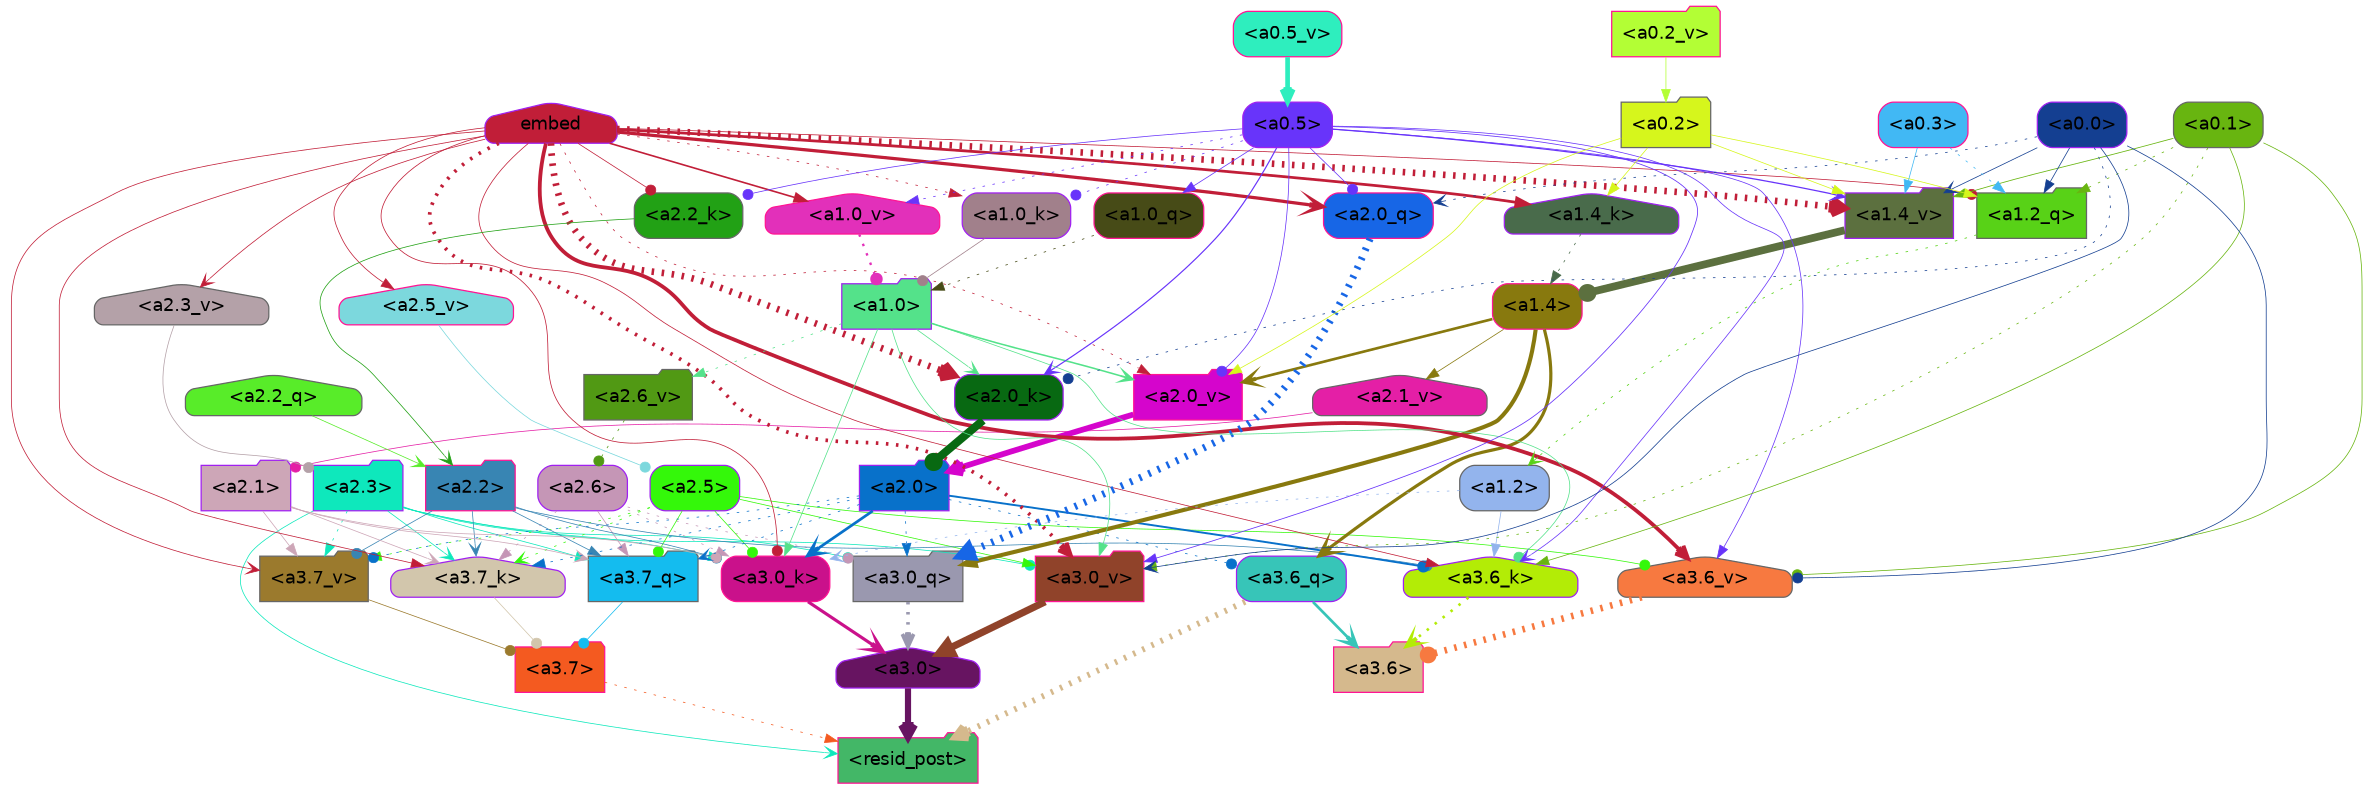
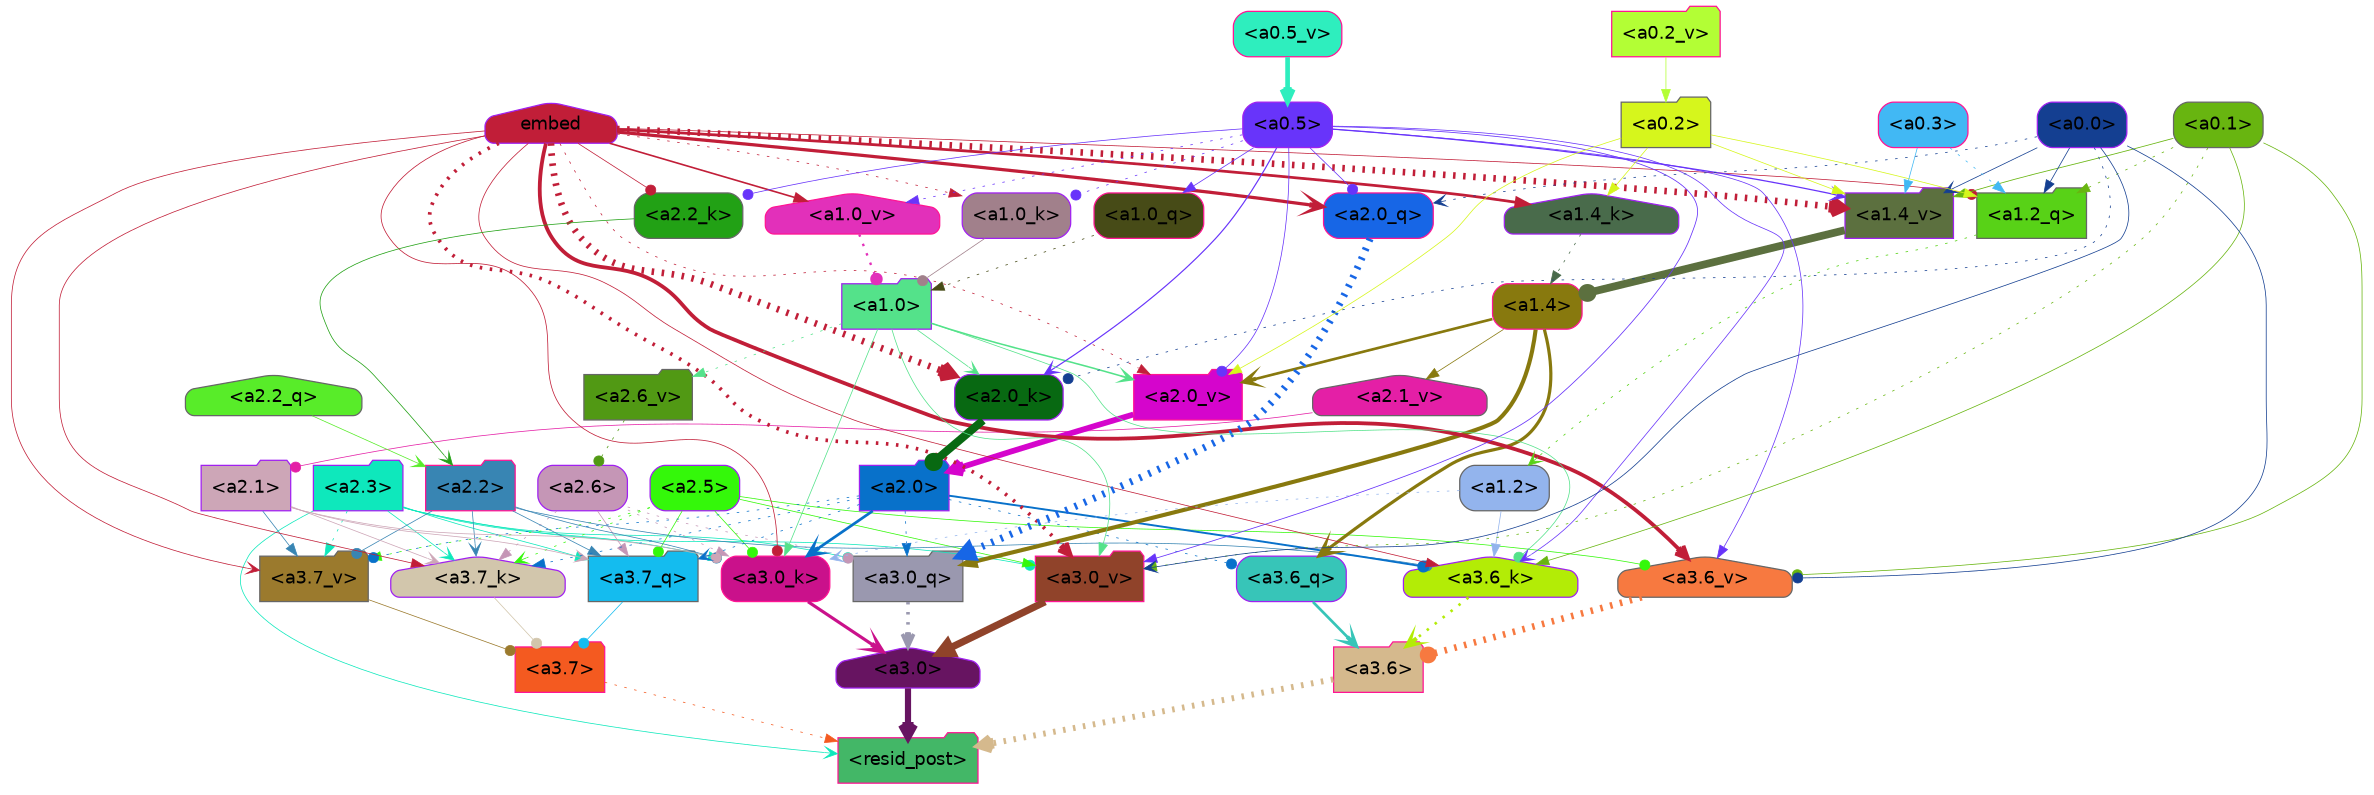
  strict digraph {
    splines=true
    node [color=purple fontname=Helvetica shape=folder style="filled, rounded"]
    edge [arrowhead=normal color="#c11e38" penwidth=0.6 style=bold]
    "<a3.7>" [color=deeppink fillcolor="#f45a20"]
    "<resid_post>" [color=deeppink fillcolor="#43b767"]
    "<a3.6>" [color=deeppink fillcolor="#d5b98d"]
    "<a3.0>" [fillcolor="#671461" shape=house]
    "<a2.3>" [fillcolor="#0ee8bc"]
    "<a3.7_q>" [color=gray40 fillcolor="#14bcef"]
    "<a3.0_q>" [color=gray40 fillcolor="#9a98af"]
    "<a3.7_k>" [fillcolor="#d2c6ac" shape=house]
    "<a3.0_k>" [color=deeppink fillcolor="#ca118b" shape=box]
    "<a3.7_v>" [color=gray40 fillcolor="#9b7a2d"]
    "<a3.0_v>" [color=deeppink fillcolor="#90432a"]
    "<a3.6_q>" [fillcolor="#37c5b8" shape=box]
    "<a3.6_k>" [fillcolor="#b3ec06" shape=house]
    "<a3.6_v>" [color=gray40 fillcolor="#f77940" shape=house]
    "<a2.6>" [fillcolor="#c596b6" shape=box]
    "<a2.5>" [fillcolor="#34f80a" shape=box]
    "<a2.2>" [color=deeppink fillcolor="#3885b3"]
    "<a2.1>" [fillcolor="#cda6b7"]
    "<a2.0>" [fillcolor="#0871ca"]
    "<a1.4>" [color=deeppink fillcolor="#88790e" shape=box]
    "<a2.1_v>" [color=gray40 fillcolor="#e41fa6" shape=house]
    "<a2.0_v>" [color=deeppink fillcolor="#d505cc"]
    "<a2.6_v>" [color=gray40 fillcolor="#519914"]
    embed [fillcolor="#c11e38" shape=house]
    "<a2.0_q>" [color=deeppink fillcolor="#1766e6" shape=box]
    "<a2.2_k>" [color=gray40 fillcolor="#22a115" shape=box]
    "<a2.0_k>" [fillcolor="#086912" shape=box]
-   "<a2.5_v>" [color=deeppink fillcolor="#7cd8dd" shape=house]
-   "<a2.3_v>" [color=gray40 fillcolor="#b4a1a8" shape=house]
    "<a1.2_q>" [color=gray40 fillcolor="#58d217"]
    "<a1.4_k>" [fillcolor="#496b4b" shape=house]
    "<a1.0_k>" [fillcolor="#a1808b" shape=box]
    "<a1.4_v>" [fillcolor="#5c703f"]
    "<a1.0_v>" [color=deeppink fillcolor="#e230ba" shape=house]
    "<a1.2>" [color=gray40 fillcolor="#93b4ed" shape=box]
    "<a1.0>" [fillcolor="#54e28a"]
    "<a0.5>" [fillcolor="#6834fa" shape=box]
    "<a1.0_q>" [color=deeppink fillcolor="#474b17" shape=box]
    "<a0.1>" [color=gray40 fillcolor="#68b510" shape=box]
    "<a0.0>" [fillcolor="#143f91" shape=box]
    "<a2.2_q>" [color=gray40 fillcolor="#58ec29" shape=house]
    "<a0.2>" [color=gray40 fillcolor="#d6f61c"]
    "<a0.3>" [color=deeppink fillcolor="#41b8f4" shape=box]
    "<a0.5_v>" [color=deeppink fillcolor="#2eeebe" shape=box]
    "<a0.2_v>" [color=deeppink fillcolor="#b3fe35"]
    "<a3.7>" -> "<resid_post>" [color="#f45a20" style=dotted]
-   "<a3.6_q>" -> "<resid_post>" [arrowhead=vee color="#d5b98d" penwidth=4.753257989883423 style=dotted]
+   "<a3.6>" -> "<resid_post>" [arrowhead=vee color="#d5b98d" penwidth=4.753257989883423 style=dotted]
    "<a3.0>" -> "<resid_post>" [arrowhead=vee color="#671461" penwidth=4.90053927898407 style=solid]
    "<a2.3>" -> "<resid_post>" [arrowhead=vee color="#0ee8bc" style=solid]
    "<a2.3>" -> "<a3.7_q>" [color="#0ee8bc"]
    "<a2.3>" -> "<a3.0_q>" [arrowhead=dot color="#0ee8bc" style=solid]
    "<a2.3>" -> "<a3.7_k>" [arrowhead=vee color="#0ee8bc"]
    "<a2.3>" -> "<a3.0_k>" [color="#0ee8bc" style=solid]
    "<a2.3>" -> "<a3.7_v>" [color="#0ee8bc" style=dotted]
    "<a2.3>" -> "<a3.0_v>" [arrowhead=dot color="#0ee8bc"]
    "<a3.7_q>" -> "<a3.7>" [arrowhead=dot color="#14bcef"]
    "<a3.0_q>" -> "<a3.0>" [arrowhead=vee color="#9a98af" penwidth=2.870753765106201 style=dotted]
    "<a3.7_k>" -> "<a3.7>" [arrowhead=dot color="#d2c6ac" style=solid]
    "<a3.0_k>" -> "<a3.0>" [arrowhead=vee color="#ca118b" penwidth=2.520303964614868 style=solid]
    "<a3.7_v>" -> "<a3.7>" [arrowhead=dot color="#9b7a2d"]
    "<a3.0_v>" -> "<a3.0>" [color="#90432a" penwidth=5.680712580680847]
    "<a3.6_q>" -> "<a3.6>" [arrowhead=vee color="#37c5b8" penwidth=2.160832464694977]
    "<a3.6_k>" -> "<a3.6>" [arrowhead=vee color="#b3ec06" penwidth=2.13908451795578 style=dotted]
    "<a3.6_v>" -> "<a3.6>" [arrowhead=dot color="#f77940" penwidth=5.297133803367615 style=dotted]
    "<a2.6>" -> "<a3.7_q>" [color="#c596b6"]
    "<a2.6>" -> "<a3.0_q>" [arrowhead=dot color="#c596b6" style=dotted]
    "<a2.6>" -> "<a3.7_k>" [color="#c596b6" style=dotted]
    "<a2.6>" -> "<a3.0_k>" [color="#c596b6" style=dotted]
    "<a2.5>" -> "<a3.7_q>" [arrowhead=dot color="#34f80a" style=solid]
    "<a2.5>" -> "<a3.7_k>" [arrowhead=vee color="#34f80a" style=dotted]
    "<a2.5>" -> "<a3.0_k>" [arrowhead=dot color="#34f80a"]
    "<a2.5>" -> "<a3.7_v>" [color="#34f80a" style=dotted]
    "<a2.5>" -> "<a3.0_v>" [color="#34f80a"]
    "<a2.5>" -> "<a3.6_v>" [arrowhead=dot color="#34f80a" style=solid]
    "<a2.2>" -> "<a3.7_q>" [color="#3885b3"]
    "<a2.2>" -> "<a3.7_k>" [arrowhead=vee color="#3885b3" style=solid]
    "<a2.2>" -> "<a3.0_k>" [arrowhead=dot color="#3885b3" style=solid]
    "<a2.2>" -> "<a3.7_v>" [arrowhead=dot color="#3885b3"]
    "<a2.2>" -> "<a3.6_k>" [arrowhead=dot color="#3885b3" style=solid]
    "<a2.1>" -> "<a3.7_q>" [arrowhead=vee color="#cda6b7" style=solid]
    "<a2.1>" -> "<a3.7_k>" [arrowhead=vee color="#cda6b7"]
    "<a2.1>" -> "<a3.0_k>" [arrowhead=dot color="#cda6b7" style=solid]
-   "<a2.1>" -> "<a3.7_v>" [color="#cda6b7" style=solid]
+   "<a2.1>" -> "<a3.7_v>" [color="#3885b3" style=solid]
    "<a2.0>" -> "<a3.7_q>" [arrowhead=vee color="#0871ca" style=dotted]
    "<a2.0>" -> "<a3.0_q>" [color="#0871ca" style=dotted]
    "<a2.0>" -> "<a3.7_k>" [color="#0871ca" style=dotted]
    "<a2.0>" -> "<a3.0_k>" [arrowhead=vee color="#0871ca" penwidth=2.172017753124237]
    "<a2.0>" -> "<a3.7_v>" [arrowhead=dot color="#0871ca" style=dotted]
    "<a2.0>" -> "<a3.6_q>" [arrowhead=dot color="#0871ca" style=dotted]
    "<a2.0>" -> "<a3.6_k>" [arrowhead=dot color="#0871ca" penwidth=1.5348684191703796]
    "<a1.4>" -> "<a3.0_q>" [color="#88790e" penwidth=3.2595192790031433]
    "<a1.4>" -> "<a3.6_q>" [arrowhead=vee color="#88790e" penwidth=2.532623291015625]
    "<a1.4>" -> "<a2.1_v>" [color="#88790e"]
    "<a1.4>" -> "<a2.0_v>" [arrowhead=vee color="#88790e" penwidth=2.1199009865522385]
    "<a2.1_v>" -> "<a2.1>" [arrowhead=dot color="#e41fa6"]
    "<a2.0_v>" -> "<a2.0>" [arrowhead=vee color="#d505cc" penwidth=4.592647075653076 style=solid]
    "<a2.6_v>" -> "<a2.6>" [arrowhead=dot color="#519914" style=dotted]
    embed -> "<a3.7_k>" [style=solid]
    embed -> "<a3.0_k>" [arrowhead=dot penwidth=0.6117386221885681]
    embed -> "<a3.7_v>" [arrowhead=vee]
    embed -> "<a3.0_v>" [arrowhead=vee penwidth=2.969020187854767 style=dotted]
    embed -> "<a3.6_k>"
    embed -> "<a3.6_v>" [arrowhead=vee penwidth=3.0186105966567993 style=solid]
    embed -> "<a2.0_v>" [style=dotted]
    embed -> "<a2.0_q>" [arrowhead=vee penwidth=2.5791755318641663]
    embed -> "<a2.2_k>" [arrowhead=dot]
    embed -> "<a2.0_k>" [arrowhead=vee penwidth=5.307481050491333 style=dotted]
-   embed -> "<a2.5_v>"
-   embed -> "<a2.3_v>" [arrowhead=vee style=solid]
    embed -> "<a1.2_q>" [arrowhead=dot style=solid]
    embed -> "<a1.4_k>" [penwidth=2.1839776039123535 style=solid]
    embed -> "<a1.0_k>" [style=dotted]
    embed -> "<a1.4_v>" [arrowhead=vee penwidth=5.2540810108184814 style=dotted]
    embed -> "<a1.0_v>" [penwidth=1.3048751950263977 style=solid]
    "<a2.0_q>" -> "<a3.0_q>" [color="#1766e6" penwidth=5.682948350906372 style=dotted]
    "<a2.2_k>" -> "<a2.2>" [arrowhead=vee color="#22a115" style=solid]
    "<a2.0_k>" -> "<a2.0>" [arrowhead=dot color="#086912" penwidth=6.450693130493164 style=solid]
-   "<a2.5_v>" -> "<a2.5>" [arrowhead=dot color="#7cd8dd" style=solid]
-   "<a2.3_v>" -> "<a2.3>" [arrowhead=dot color="#b4a1a8"]
    "<a1.2_q>" -> "<a1.2>" [arrowhead=vee color="#58d217" penwidth=0.6323684453964233 style=dotted]
    "<a1.4_k>" -> "<a1.4>" [color="#496b4b" style=dotted]
    "<a1.0_k>" -> "<a1.0>" [arrowhead=dot color="#a1808b"]
    "<a1.4_v>" -> "<a1.4>" [arrowhead=dot color="#5c703f" penwidth=6.149721145629883]
    "<a1.0_v>" -> "<a1.0>" [arrowhead=dot color="#e230ba" penwidth=1.874430701136589 style=dotted]
    "<a1.2>" -> "<a3.0_k>" [arrowhead=vee color="#93b4ed" style=dotted]
    "<a1.2>" -> "<a3.6_k>" [color="#93b4ed"]
    "<a1.0>" -> "<a3.0_k>" [color="#54e28a"]
    "<a1.0>" -> "<a3.0_v>" [color="#54e28a" style=solid]
    "<a1.0>" -> "<a3.6_k>" [arrowhead=dot color="#54e28a" style=solid]
    "<a1.0>" -> "<a2.0_v>" [arrowhead=vee color="#54e28a" penwidth=1.237271785736084]
    "<a1.0>" -> "<a2.6_v>" [color="#54e28a" style=dotted]
    "<a1.0>" -> "<a2.0_k>" [arrowhead=vee color="#54e28a" style=solid]
    "<a0.5>" -> "<a3.0_v>" [color="#6834fa" penwidth=0.6409564018249512]
    "<a0.5>" -> "<a3.6_k>" [arrowhead=vee color="#6834fa"]
    "<a0.5>" -> "<a3.6_v>" [color="#6834fa"]
    "<a0.5>" -> "<a2.0_v>" [arrowhead=dot color="#6834fa"]
    "<a0.5>" -> "<a2.0_q>" [arrowhead=dot color="#6834fa" style=solid]
    "<a0.5>" -> "<a2.2_k>" [arrowhead=dot color="#6834fa" style=solid]
    "<a0.5>" -> "<a2.0_k>" [arrowhead=vee color="#6834fa" penwidth=0.9355769157409668]
    "<a0.5>" -> "<a1.0_k>" [arrowhead=dot color="#6834fa" style=dotted]
    "<a0.5>" -> "<a1.4_v>" [arrowhead=vee color="#6834fa" penwidth=1.016412615776062]
    "<a0.5>" -> "<a1.0_v>" [color="#6834fa" style=dotted]
    "<a0.5>" -> "<a1.0_q>" [color="#6834fa"]
    "<a1.0_q>" -> "<a1.0>" [color="#474b17" style=dotted]
    "<a0.1>" -> "<a3.0_v>" [color="#68b510" style=dotted]
    "<a0.1>" -> "<a3.6_k>" [color="#68b510" style=solid]
    "<a0.1>" -> "<a3.6_v>" [arrowhead=dot color="#68b510"]
    "<a0.1>" -> "<a1.2_q>" [color="#68b510" style=dotted]
    "<a0.1>" -> "<a1.4_v>" [color="#68b510" penwidth=0.6440334320068359 style=solid]
    "<a0.0>" -> "<a3.0_v>" [arrowhead=vee color="#143f91"]
    "<a0.0>" -> "<a3.6_v>" [arrowhead=dot color="#143f91" style=solid]
    "<a0.0>" -> "<a2.0_q>" [arrowhead=vee color="#143f91" style=dotted]
    "<a0.0>" -> "<a2.0_k>" [arrowhead=dot color="#143f91" style=dotted]
    "<a0.0>" -> "<a1.2_q>" [color="#143f91"]
    "<a0.0>" -> "<a1.4_v>" [arrowhead=vee color="#143f91"]
    "<a2.2_q>" -> "<a2.2>" [arrowhead=vee color="#58ec29" style=solid]
    "<a0.2>" -> "<a2.0_v>" [color="#d6f61c" arrowhead="" style=""]
    "<a0.2>" -> "<a1.2_q>" [color="#d6f61c" arrowhead="" style=""]
    "<a0.2>" -> "<a1.4_k>" [color="#d6f61c" arrowhead="" style=""]
    "<a0.2>" -> "<a1.4_v>" [color="#d6f61c" arrowhead="" style=""]
    "<a0.3>" -> "<a1.2_q>" [color="#41b8f4" style=dotted]
    "<a0.3>" -> "<a1.4_v>" [color="#41b8f4"]
    "<a0.5_v>" -> "<a0.5>" [arrowhead=vee color="#2eeebe" penwidth=3.717004656791687 style=solid]
    "<a0.2_v>" -> "<a0.2>" [color="#b3fe35" arrowhead="" style=""]
  }
